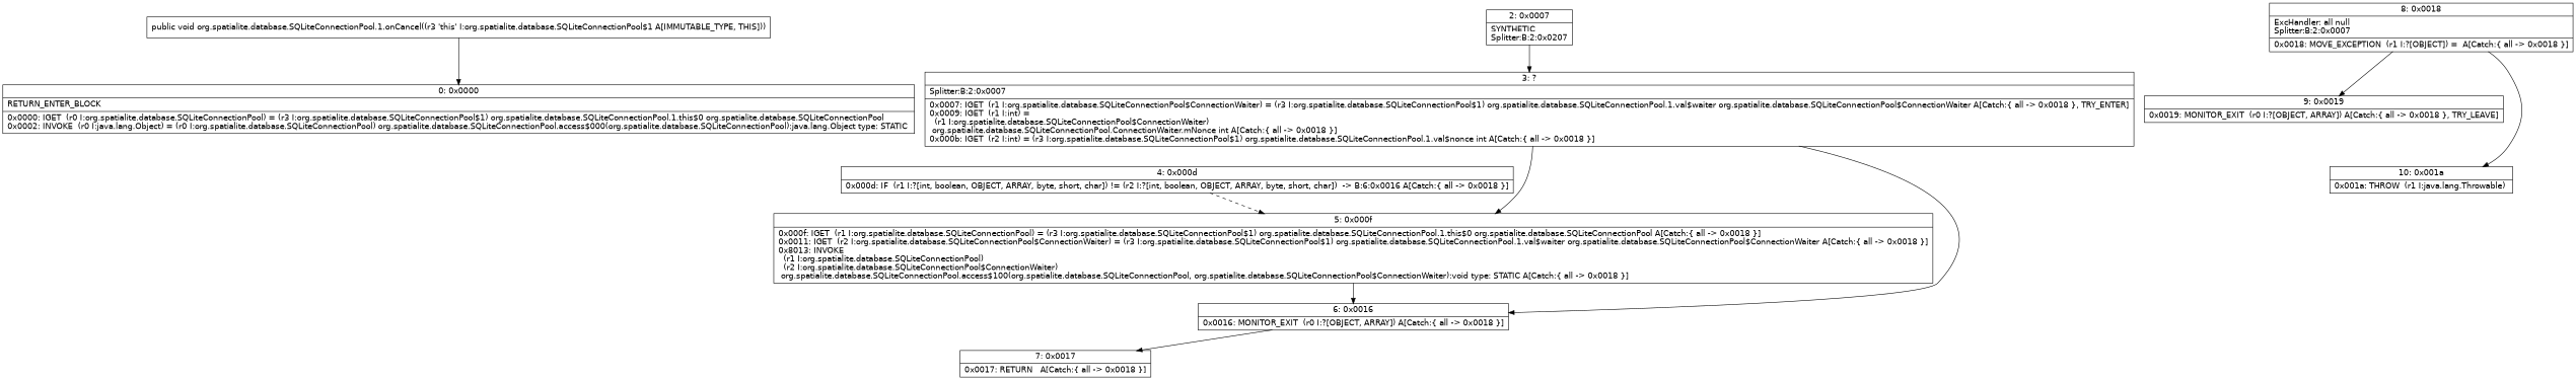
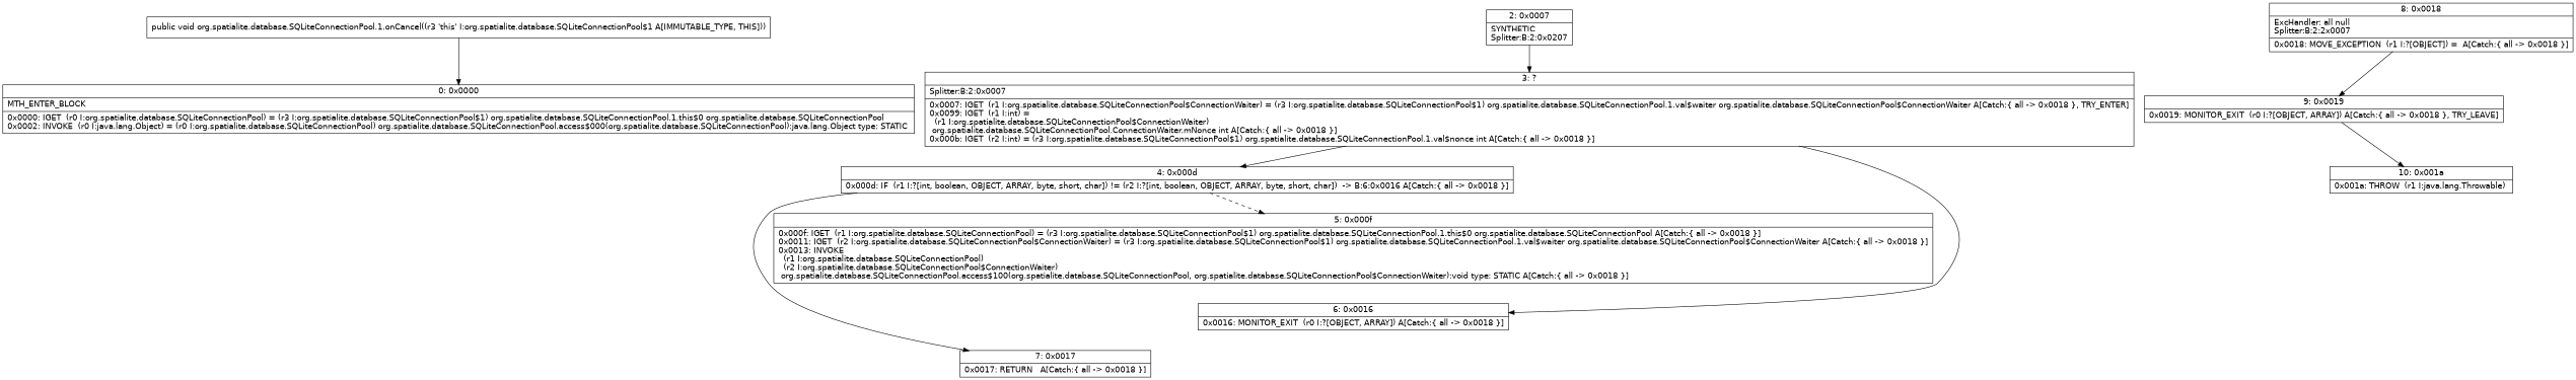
  digraph {
    fontname="DejaVu Sans"
    node [fontname="DejaVu Sans" shape=record]
    edge [fontname="DejaVu Sans"]
-   n1 [label="{0\:\ 0x0000|RETURN_ENTER_BLOCK\l|0x0000: IGET  (r0 I:org.spatialite.database.SQLiteConnectionPool) = (r3 I:org.spatialite.database.SQLiteConnectionPool$1) org.spatialite.database.SQLiteConnectionPool.1.this$0 org.spatialite.database.SQLiteConnectionPool \l0x0002: INVOKE  (r0 I:java.lang.Object) = (r0 I:org.spatialite.database.SQLiteConnectionPool) org.spatialite.database.SQLiteConnectionPool.access$000(org.spatialite.database.SQLiteConnectionPool):java.lang.Object type: STATIC \l}"]
+   n1 [label="{0\:\ 0x0000|MTH_ENTER_BLOCK\l|0x0000: IGET  (r0 I:org.spatialite.database.SQLiteConnectionPool) = (r3 I:org.spatialite.database.SQLiteConnectionPool$1) org.spatialite.database.SQLiteConnectionPool.1.this$0 org.spatialite.database.SQLiteConnectionPool \l0x0002: INVOKE  (r0 I:java.lang.Object) = (r0 I:org.spatialite.database.SQLiteConnectionPool) org.spatialite.database.SQLiteConnectionPool.access$000(org.spatialite.database.SQLiteConnectionPool):java.lang.Object type: STATIC \l}"]
    n2 [label="{2\:\ 0x0007|SYNTHETIC\lSplitter:B:2:0x0207\l}"]
-   n3 [label="{3\:\ ?|Splitter:B:2:0x0007\l|0x0007: IGET  (r1 I:org.spatialite.database.SQLiteConnectionPool$ConnectionWaiter) = (r3 I:org.spatialite.database.SQLiteConnectionPool$1) org.spatialite.database.SQLiteConnectionPool.1.val$waiter org.spatialite.database.SQLiteConnectionPool$ConnectionWaiter A[Catch:\{ all \-\> 0x0018 \}, TRY_ENTER]\l0x0009: IGET  (r1 I:int) = \l  (r1 I:org.spatialite.database.SQLiteConnectionPool$ConnectionWaiter)\l org.spatialite.database.SQLiteConnectionPool.ConnectionWaiter.mNonce int A[Catch:\{ all \-\> 0x0018 \}]\l0x000b: IGET  (r2 I:int) = (r3 I:org.spatialite.database.SQLiteConnectionPool$1) org.spatialite.database.SQLiteConnectionPool.1.val$nonce int A[Catch:\{ all \-\> 0x0018 \}]\l}"]
+   n3 [label="{3\:\ ?|Splitter:B:2:0x0007\l|0x0007: IGET  (r1 I:org.spatialite.database.SQLiteConnectionPool$ConnectionWaiter) = (r3 I:org.spatialite.database.SQLiteConnectionPool$1) org.spatialite.database.SQLiteConnectionPool.1.val$waiter org.spatialite.database.SQLiteConnectionPool$ConnectionWaiter A[Catch:\{ all \-\> 0x0018 \}, TRY_ENTER]\l0x0099: IGET  (r1 I:int) = \l  (r1 I:org.spatialite.database.SQLiteConnectionPool$ConnectionWaiter)\l org.spatialite.database.SQLiteConnectionPool.ConnectionWaiter.mNonce int A[Catch:\{ all \-\> 0x0018 \}]\l0x000b: IGET  (r2 I:int) = (r3 I:org.spatialite.database.SQLiteConnectionPool$1) org.spatialite.database.SQLiteConnectionPool.1.val$nonce int A[Catch:\{ all \-\> 0x0018 \}]\l}"]
    n4 [label="{4\:\ 0x000d|0x000d: IF  (r1 I:?[int, boolean, OBJECT, ARRAY, byte, short, char]) != (r2 I:?[int, boolean, OBJECT, ARRAY, byte, short, char])  \-\> B:6:0x0016 A[Catch:\{ all \-\> 0x0018 \}]\l}"]
    n5 [label="{6\:\ 0x0016|0x0016: MONITOR_EXIT  (r0 I:?[OBJECT, ARRAY]) A[Catch:\{ all \-\> 0x0018 \}]\l}"]
-   n6 [label="{8\:\ 0x0018|ExcHandler: all null\lSplitter:B:2:0x0007\l|0x0018: MOVE_EXCEPTION  (r1 I:?[OBJECT]) =  A[Catch:\{ all \-\> 0x0018 \}]\l}"]
+   n6 [label="{8\:\ 0x0018|ExcHandler: all null\lSplitter:B:2:2x0007\l|0x0018: MOVE_EXCEPTION  (r1 I:?[OBJECT]) =  A[Catch:\{ all \-\> 0x0018 \}]\l}"]
    n7 [label="{9\:\ 0x0019|0x0019: MONITOR_EXIT  (r0 I:?[OBJECT, ARRAY]) A[Catch:\{ all \-\> 0x0018 \}, TRY_LEAVE]\l}"]
-   n8 [label="{5\:\ 0x000f|0x000f: IGET  (r1 I:org.spatialite.database.SQLiteConnectionPool) = (r3 I:org.spatialite.database.SQLiteConnectionPool$1) org.spatialite.database.SQLiteConnectionPool.1.this$0 org.spatialite.database.SQLiteConnectionPool A[Catch:\{ all \-\> 0x0018 \}]\l0x0011: IGET  (r2 I:org.spatialite.database.SQLiteConnectionPool$ConnectionWaiter) = (r3 I:org.spatialite.database.SQLiteConnectionPool$1) org.spatialite.database.SQLiteConnectionPool.1.val$waiter org.spatialite.database.SQLiteConnectionPool$ConnectionWaiter A[Catch:\{ all \-\> 0x0018 \}]\l0x8013: INVOKE  \l  (r1 I:org.spatialite.database.SQLiteConnectionPool)\l  (r2 I:org.spatialite.database.SQLiteConnectionPool$ConnectionWaiter)\l org.spatialite.database.SQLiteConnectionPool.access$100(org.spatialite.database.SQLiteConnectionPool, org.spatialite.database.SQLiteConnectionPool$ConnectionWaiter):void type: STATIC A[Catch:\{ all \-\> 0x0018 \}]\l}"]
+   n8 [label="{5\:\ 0x000f|0x000f: IGET  (r1 I:org.spatialite.database.SQLiteConnectionPool) = (r3 I:org.spatialite.database.SQLiteConnectionPool$1) org.spatialite.database.SQLiteConnectionPool.1.this$0 org.spatialite.database.SQLiteConnectionPool A[Catch:\{ all \-\> 0x0018 \}]\l0x0011: IGET  (r2 I:org.spatialite.database.SQLiteConnectionPool$ConnectionWaiter) = (r3 I:org.spatialite.database.SQLiteConnectionPool$1) org.spatialite.database.SQLiteConnectionPool.1.val$waiter org.spatialite.database.SQLiteConnectionPool$ConnectionWaiter A[Catch:\{ all \-\> 0x0018 \}]\l0x0013: INVOKE  \l  (r1 I:org.spatialite.database.SQLiteConnectionPool)\l  (r2 I:org.spatialite.database.SQLiteConnectionPool$ConnectionWaiter)\l org.spatialite.database.SQLiteConnectionPool.access$100(org.spatialite.database.SQLiteConnectionPool, org.spatialite.database.SQLiteConnectionPool$ConnectionWaiter):void type: STATIC A[Catch:\{ all \-\> 0x0018 \}]\l}"]
    n9 [label="{7\:\ 0x0017|0x0017: RETURN   A[Catch:\{ all \-\> 0x0018 \}]\l}"]
    n10 [label="{10\:\ 0x001a|0x001a: THROW  (r1 I:java.lang.Throwable) \l}"]
    n11 [label="{public void org.spatialite.database.SQLiteConnectionPool.1.onCancel((r3 'this' I:org.spatialite.database.SQLiteConnectionPool$1 A[IMMUTABLE_TYPE, THIS])) }"]
    n2 -> n3
-   n3 -> n8
+   n3 -> n4
    n3 -> n5
    n4 -> n8 [style=dashed]
-   n5 -> n9
+   n4 -> n9
    n6 -> n7
-   n6 -> n10
-   n8 -> n5
+   n7 -> n10
    n11 -> n1
  }
